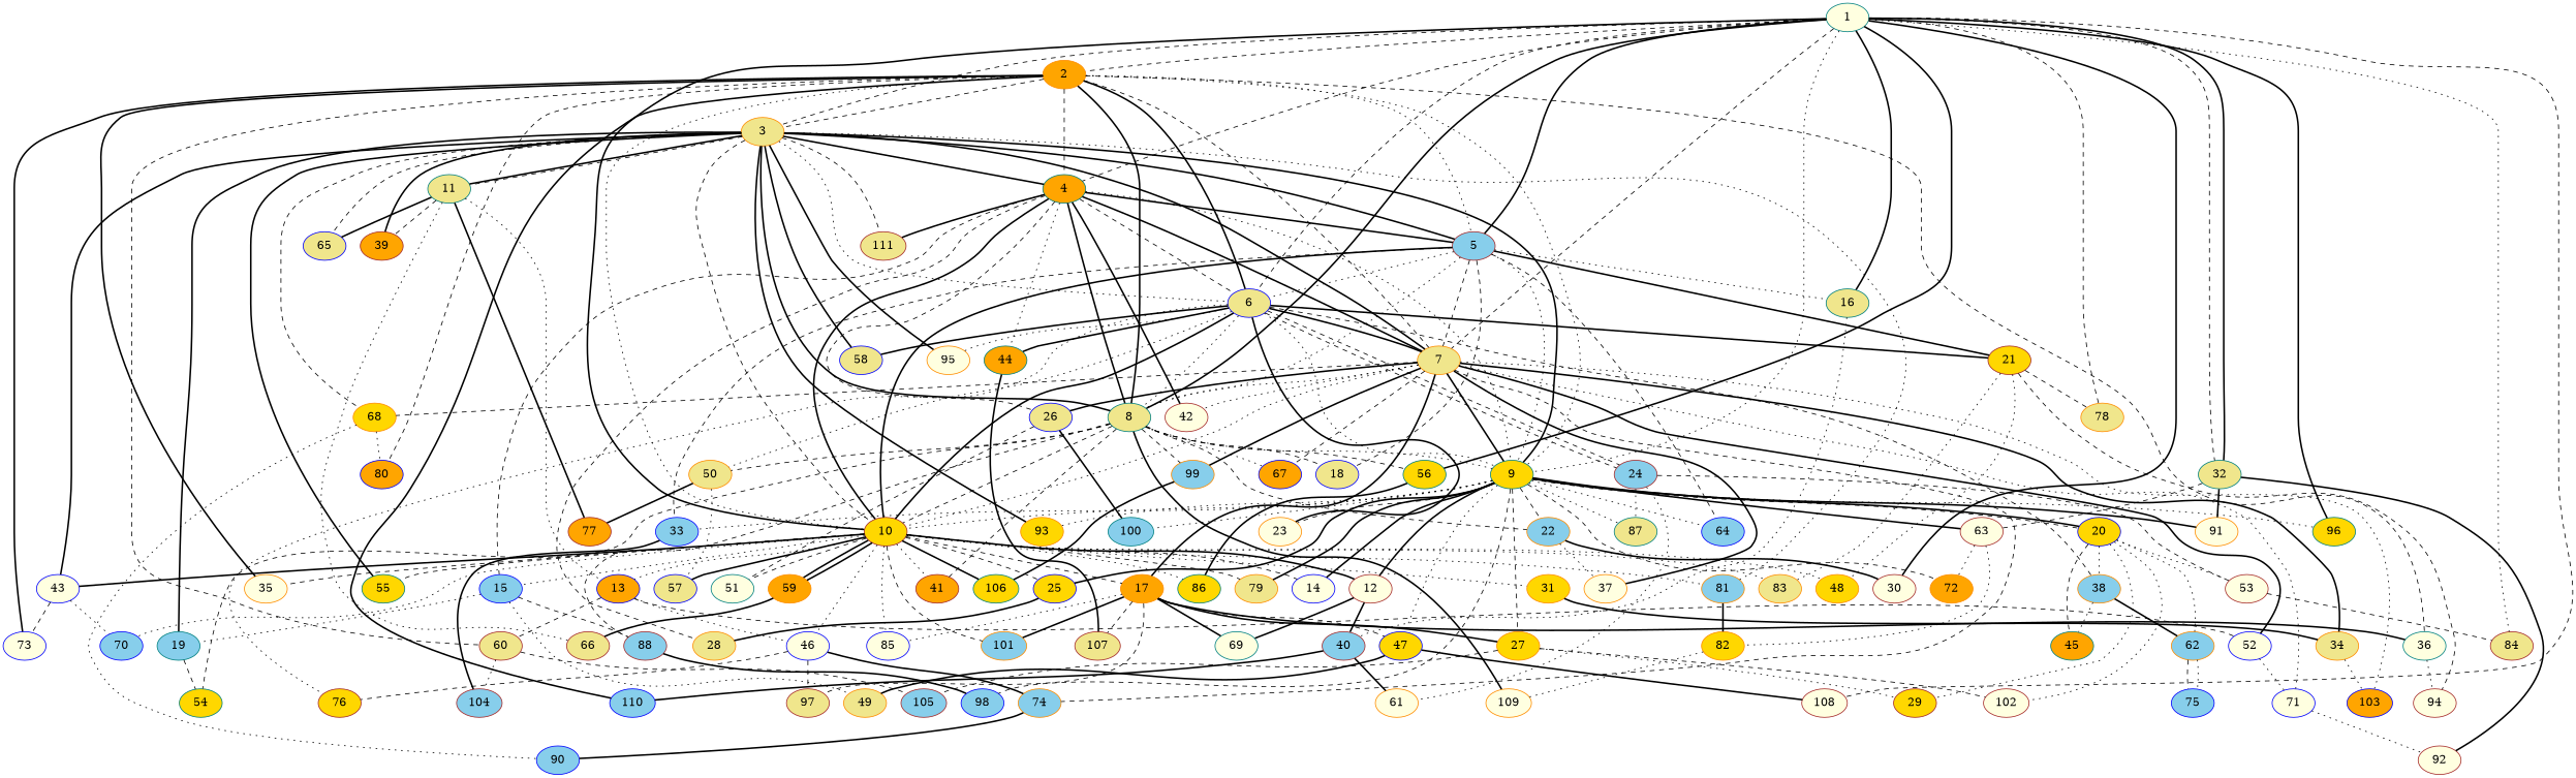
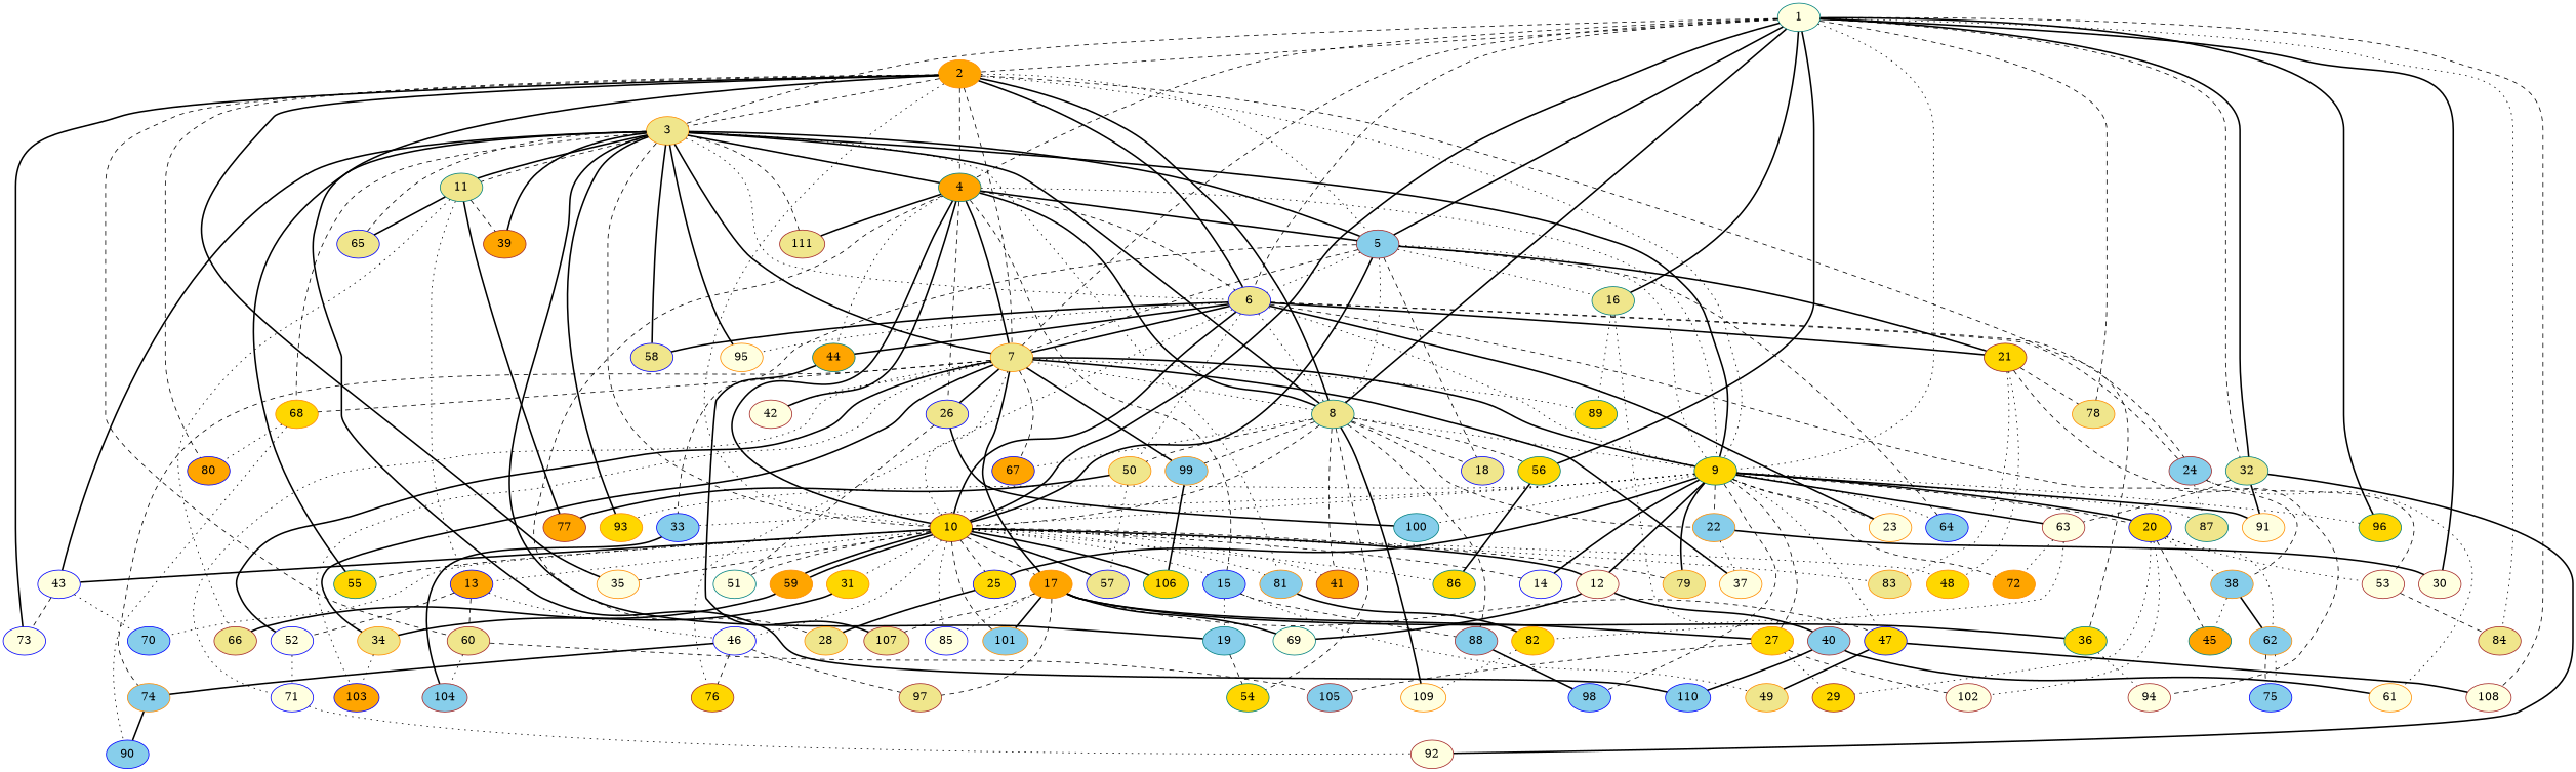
  graph {
    node [color=darkorange fillcolor=lightyellow style=filled]
    edge [style=bold]
    1 [color=teal]
    2 [fillcolor=orange]
    3 [fillcolor=khaki]
    4 [color=teal fillcolor=orange]
    5 [color=brown fillcolor=skyblue]
    6 [color=blue fillcolor=khaki]
    7 [fillcolor=khaki]
    8 [color=teal fillcolor=khaki]
    9 [color=teal fillcolor=gold]
    10 [color=brown fillcolor=gold]
    16 [color=teal fillcolor=khaki]
    30 [color=brown]
    32 [color=teal fillcolor=khaki]
    56 [color=teal fillcolor=gold]
    78 [fillcolor=khaki]
    84 [color=brown fillcolor=khaki]
    96 [color=teal fillcolor=gold]
    108 [color=brown]
    35
-   36 [color=teal]
+   36 [color=teal fillcolor=gold]
    60 [color=brown fillcolor=khaki]
    73 [color=blue]
    80 [color=blue fillcolor=orange]
    110 [color=blue fillcolor=skyblue]
    11 [color=teal fillcolor=khaki]
    19 [color=teal fillcolor=skyblue]
    39 [color=brown fillcolor=orange]
    43 [color=blue]
    55 [color=teal fillcolor=gold]
    58 [color=blue fillcolor=khaki]
    65 [color=blue fillcolor=khaki]
    68 [fillcolor=gold]
    81 [fillcolor=skyblue]
    93 [fillcolor=gold]
    95
    111 [color=brown fillcolor=khaki]
    15 [color=blue fillcolor=skyblue]
    26 [color=blue fillcolor=khaki]
    28 [fillcolor=khaki]
    42 [color=brown]
    44 [color=teal fillcolor=orange]
    18 [color=blue fillcolor=khaki]
    21 [color=brown fillcolor=gold]
    33 [color=blue fillcolor=skyblue]
    64 [color=blue fillcolor=skyblue]
    23
    24 [color=brown fillcolor=skyblue]
    38 [fillcolor=skyblue]
    50 [fillcolor=khaki]
    76 [color=brown fillcolor=gold]
    17 [fillcolor=orange]
    34 [fillcolor=khaki]
    37
    52 [color=blue]
    67 [color=blue fillcolor=orange]
    71 [color=blue]
    74 [fillcolor=skyblue]
+   89 [color=teal fillcolor=gold]
    99 [fillcolor=skyblue]
    103 [color=blue fillcolor=orange]
    22 [fillcolor=skyblue]
    41 [color=brown fillcolor=orange]
    54 [color=teal fillcolor=gold]
    88 [color=brown fillcolor=skyblue]
    109
    12 [color=brown]
    14 [color=blue]
    20 [color=blue fillcolor=gold]
    25 [color=blue fillcolor=gold]
    27 [fillcolor=gold]
    47 [color=blue fillcolor=gold]
    63 [color=brown]
    72 [fillcolor=orange]
    79 [fillcolor=khaki]
    87 [color=teal fillcolor=khaki]
    91
    98 [color=blue fillcolor=skyblue]
    100 [color=teal fillcolor=skyblue]
    31 [fillcolor=gold]
    13 [color=blue fillcolor=orange]
    46 [color=blue]
    48 [fillcolor=gold]
    51 [color=teal]
    57 [color=blue fillcolor=khaki]
    59 [fillcolor=orange]
    70 [color=blue fillcolor=skyblue]
    83 [fillcolor=khaki]
    85 [color=blue]
    86 [color=teal fillcolor=gold]
    101 [fillcolor=skyblue]
    106 [color=teal fillcolor=gold]
    40 [color=brown fillcolor=skyblue]
    92 [color=brown]
    94 [color=brown]
    105 [color=brown fillcolor=skyblue]
    104 [color=brown fillcolor=skyblue]
    66 [color=brown fillcolor=khaki]
    77 [color=brown fillcolor=orange]
    90 [color=blue fillcolor=skyblue]
    82 [fillcolor=gold]
    49 [fillcolor=khaki]
    107 [color=brown fillcolor=khaki]
    53 [color=brown]
    61
    45 [color=teal fillcolor=orange]
    62 [fillcolor=skyblue]
    69 [color=teal]
    97 [color=brown fillcolor=khaki]
    29 [color=brown fillcolor=gold]
    102 [color=brown]
    75 [color=blue fillcolor=skyblue]
    1 -- 2 [style=dashed]
    1 -- 3 [style=dashed]
    1 -- 4 [style=dashed]
    1 -- 5
    1 -- 6 [style=dashed]
    1 -- 7 [style=dashed]
    1 -- 8
    1 -- 9 [style=dotted]
    1 -- 10
    1 -- 16
    1 -- 30
    1 -- 32 [style=dashed]
    1 -- 32
    1 -- 56
    1 -- 78 [style=dashed]
    1 -- 84 [style=dotted]
    1 -- 96
    1 -- 108 [style=dashed]
    2 -- 3 [style=dashed]
    2 -- 4 [style=dashed]
    2 -- 5 [style=dotted]
    2 -- 6
    2 -- 7 [style=dashed]
    2 -- 8
    2 -- 9 [style=dotted]
    2 -- 10 [style=dotted]
    2 -- 35
    2 -- 36 [style=dashed]
    2 -- 60 [style=dashed]
    2 -- 73
    2 -- 80 [style=dashed]
    2 -- 110
    3 -- 4
    3 -- 5
    3 -- 6 [style=dotted]
    3 -- 7
    3 -- 8
    3 -- 9
    3 -- 10 [style=dashed]
    3 -- 11
    3 -- 11 [style=dashed]
    3 -- 19
    3 -- 39
    3 -- 43
    3 -- 55
    3 -- 58
    3 -- 65 [style=dashed]
    3 -- 68 [style=dashed]
    3 -- 81 [style=dotted]
    3 -- 93
    3 -- 95
    3 -- 111 [style=dashed]
    4 -- 5
    4 -- 6 [style=dashed]
    4 -- 7
    4 -- 8
    4 -- 9 [style=dotted]
    4 -- 10
    4 -- 111
    4 -- 15 [style=dashed]
    4 -- 26 [style=dashed]
    4 -- 28 [style=dashed]
    4 -- 42
    4 -- 44 [style=dotted]
    5 -- 6 [style=dotted]
    5 -- 7 [style=dashed]
    5 -- 8 [style=dotted]
    5 -- 9 [style=dotted]
    5 -- 10
    5 -- 16 [style=dotted]
    5 -- 18 [style=dashed]
    5 -- 21
    5 -- 33 [style=dashed]
    5 -- 64 [style=dashed]
    6 -- 7
    6 -- 8 [style=dotted]
    6 -- 9 [style=dotted]
    6 -- 10
    6 -- 58
    6 -- 95 [style=dotted]
    6 -- 44
    6 -- 21
    6 -- 23
    6 -- 24 [style=dashed]
    6 -- 24 [style=dashed]
    6 -- 38 [style=dashed]
    6 -- 50 [style=dotted]
    6 -- 76 [style=dotted]
    7 -- 8 [style=dotted]
    7 -- 9
    7 -- 10 [style=dotted]
    7 -- 68 [style=dashed]
    7 -- 26
    7 -- 42 [style=dotted]
    7 -- 17
    7 -- 34
    7 -- 37
    7 -- 52
    7 -- 67 [style=dashed]
    7 -- 71 [style=dotted]
    7 -- 74 [style=dashed]
+   7 -- 89 [style=dotted]
    7 -- 99
    7 -- 103 [style=dotted]
    8 -- 9 [style=dotted]
    8 -- 10 [style=dashed]
    8 -- 56 [style=dashed]
    8 -- 18 [style=dashed]
    8 -- 50 [style=dashed]
    8 -- 67 [style=dotted]
    8 -- 99 [style=dashed]
    8 -- 22 [style=dashed]
    8 -- 41 [style=dashed]
    8 -- 54 [style=dashed]
    8 -- 88 [style=dashed]
    8 -- 109
    9 -- 10 [style=dotted]
    9 -- 96 [style=dotted]
    9 -- 93 [style=dotted]
    9 -- 33 [style=dotted]
    9 -- 64 [style=dotted]
    9 -- 23 [style=dashed]
    9 -- 22 [style=dashed]
    9 -- 12
    9 -- 14
    9 -- 20 [style=dashed]
    9 -- 20
    9 -- 25
    9 -- 27 [style=dashed]
    9 -- 47 [style=dotted]
    9 -- 63
    9 -- 72 [style=dashed]
    9 -- 79
    9 -- 87 [style=dotted]
    9 -- 91
    9 -- 98 [style=dashed]
    9 -- 100 [style=dotted]
    10 -- 35 [style=dashed]
    10 -- 43
    10 -- 55 [style=dashed]
    10 -- 81 [style=dotted]
    10 -- 15 [style=dotted]
    10 -- 17 [style=dashed]
    10 -- 41 [style=dotted]
    10 -- 12
    10 -- 14 [style=dashed]
    10 -- 25 [style=dashed]
    10 -- 79 [style=dashed]
    10 -- 31 [style=dotted]
    10 -- 13 [style=dotted]
    10 -- 46 [style=dotted]
    10 -- 48 [style=dotted]
    10 -- 51 [style=dashed]
    10 -- 57
    10 -- 59
    10 -- 59
    10 -- 70 [style=dotted]
    10 -- 83 [style=dotted]
    10 -- 85 [style=dotted]
    10 -- 86 [style=dotted]
    10 -- 101 [style=dashed]
    10 -- 106
+   16 -- 89 [style=dotted]
    16 -- 40 [style=dotted]
    32 -- 63 [style=dashed]
    32 -- 91
    32 -- 92
    56 -- 86
    36 -- 94 [style=dotted]
    60 -- 105 [style=dashed]
    60 -- 104 [style=dotted]
    11 -- 39 [style=dashed]
    11 -- 65
    11 -- 13 [style=dotted]
    11 -- 66 [style=dotted]
    11 -- 77
    19 -- 54 [style=dashed]
    43 -- 73 [style=dashed]
    43 -- 70 [style=dotted]
    68 -- 80 [style=dotted]
    68 -- 90 [style=dotted]
    81 -- 82
    15 -- 19 [style=dotted]
    15 -- 88 [style=dashed]
    15 -- 49 [style=dotted]
    26 -- 100
    26 -- 51 [style=dashed]
    44 -- 107
    21 -- 78 [style=dashed]
    21 -- 48 [style=dotted]
    21 -- 83 [style=dotted]
    21 -- 94 [style=dashed]
    33 -- 104
    24 -- 87 [style=dotted]
    24 -- 53 [style=dashed]
    24 -- 61 [style=dotted]
    38 -- 45 [style=dotted]
    38 -- 62
    50 -- 57 [style=dotted]
    50 -- 77
    17 -- 36
    17 -- 27
    17 -- 47 [style=dashed]
    17 -- 85 [style=dotted]
    17 -- 101
    17 -- 107 [style=dashed]
    17 -- 69
    17 -- 97 [style=dashed]
    34 -- 103 [style=dotted]
    52 -- 71 [style=dotted]
    71 -- 92 [style=dotted]
    74 -- 90
    99 -- 106
    22 -- 30
    22 -- 37 [style=dotted]
    88 -- 98
    12 -- 40
    12 -- 69
    20 -- 38 [style=dotted]
    20 -- 53 [style=dotted]
    20 -- 45 [style=dashed]
    20 -- 62 [style=dotted]
    20 -- 29 [style=dotted]
    20 -- 102 [style=dotted]
    25 -- 28
    27 -- 105 [style=dashed]
    27 -- 29 [style=dotted]
    27 -- 102 [style=dashed]
    47 -- 108
    47 -- 49
    63 -- 72 [style=dotted]
    63 -- 82 [style=dotted]
    31 -- 34
    13 -- 60 [style=dashed]
    13 -- 52 [style=dashed]
    13 -- 46 [style=dotted]
    46 -- 76 [style=dashed]
    46 -- 74
    46 -- 97 [style=dashed]
    59 -- 66
    40 -- 110
    40 -- 61
    82 -- 109 [style=dotted]
    53 -- 84 [style=dashed]
    62 -- 75 [style=dashed]
    62 -- 75 [style=dotted]
  }
